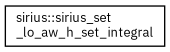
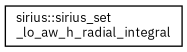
  digraph {
    rankdir=LR
    fontname="IBM Plex Sans"
-   n1 [color=black fillcolor=white fontname="IBM Plex Sans" fontsize=10 height=0.2 label="sirius::sirius_set\l_lo_aw_h_set_integral" shape=record style=filled width=0.4]
+   n1 [color=black fillcolor=white fontname="IBM Plex Sans" fontsize=10 height=0.2 label="sirius::sirius_set\l_lo_aw_h_radial_integral" shape=record style=filled width=0.4]
  }
